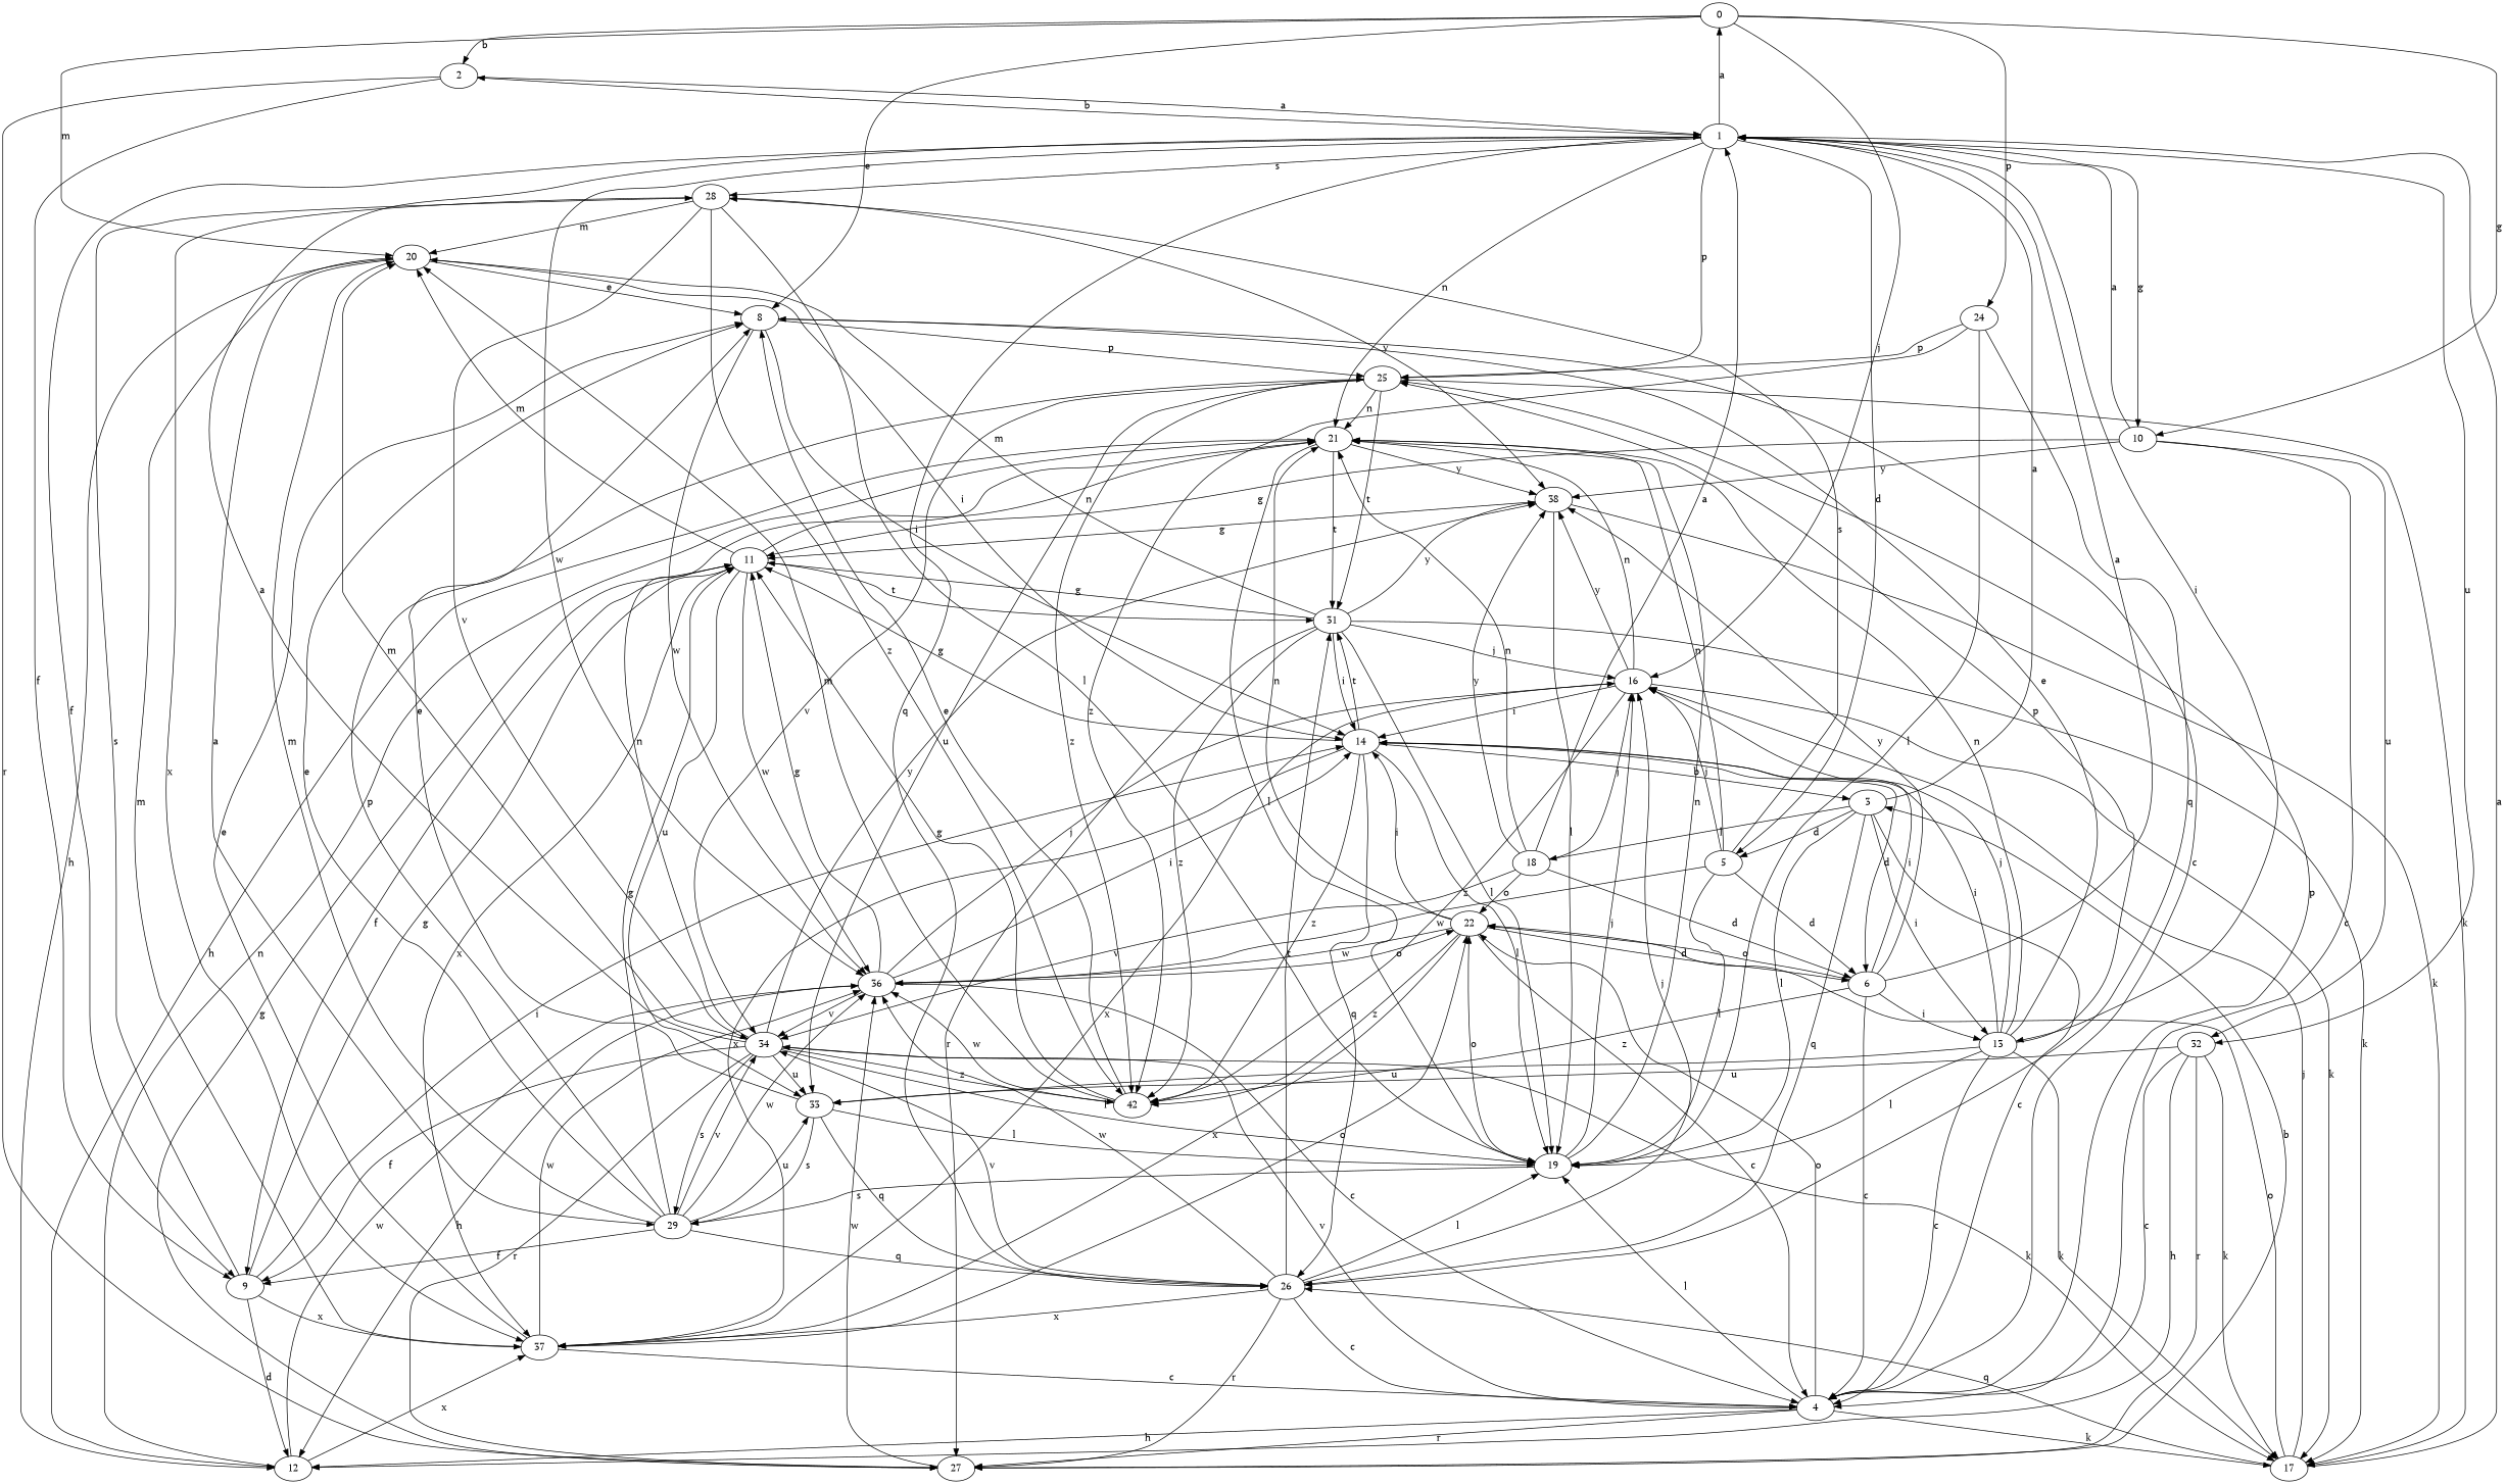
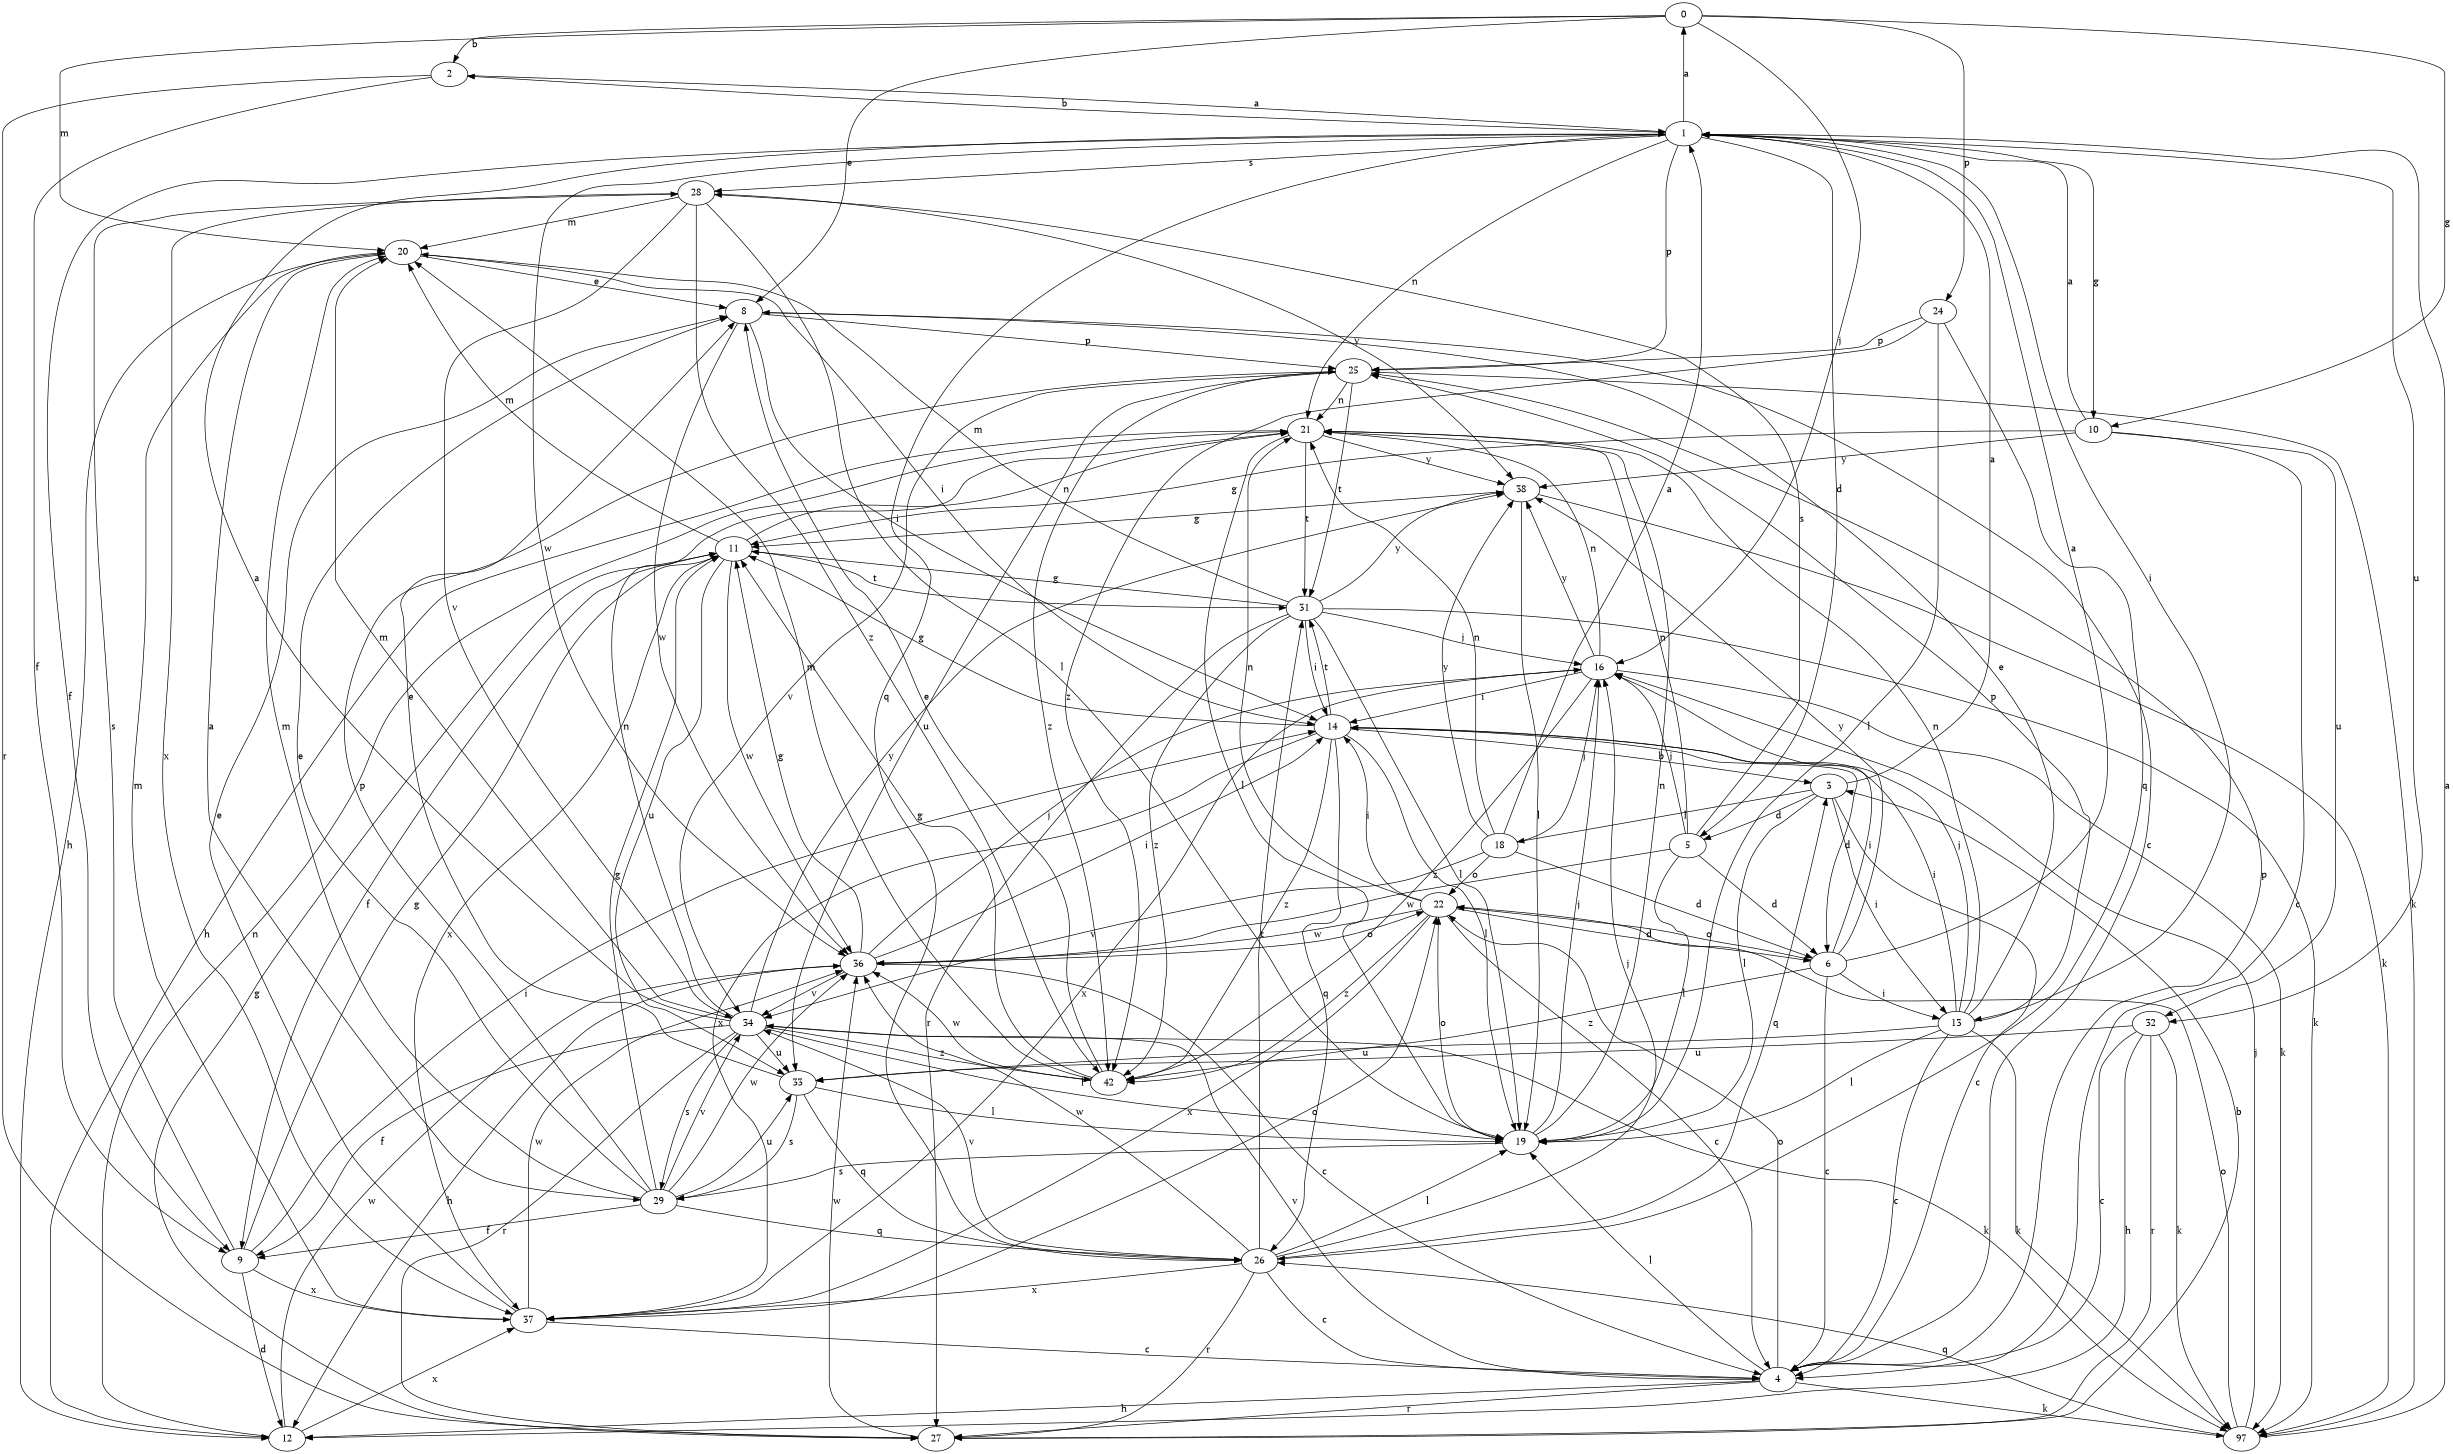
  strict digraph {
    fontname="PT Serif"
    node [fontname="PT Serif"]
    edge [fontname="PT Serif"]
    0
    2
    8
    10
    16
    20
    24
    1
    9
    27
    25
    36
    4
    14
    32
    38
    11
    21
-   17
+   17 [label=97]
    42
    37
    12
    29
    26
    19
    5
    13
    28
    6
    33
    31
    34
    22
    3
    18
    0 -> 2 [label=b]
    0 -> 8 [label=e]
    0 -> 10 [label=g]
    0 -> 16 [label=j]
    0 -> 20 [label=m]
    0 -> 24 [label=p]
    2 -> 1 [label=a]
    2 -> 9 [label=f]
    2 -> 27 [label=r]
    8 -> 25 [label=p]
    8 -> 36 [label=w]
    8 -> 4 [label=c]
    8 -> 14 [label=i]
    10 -> 1 [label=a]
    10 -> 4 [label=c]
    10 -> 32 [label=u]
    10 -> 38 [label=y]
    10 -> 11 [label=g]
    16 -> 14 [label=i]
    16 -> 38 [label=y]
    16 -> 21 [label=n]
    16 -> 17 [label=k]
    16 -> 42 [label=z]
    16 -> 37 [label=x]
    20 -> 8 [label=e]
    20 -> 14 [label=i]
    20 -> 12 [label=h]
    20 -> 29 [label=a]
    24 -> 25 [label=p]
    24 -> 42 [label=z]
    24 -> 26 [label=q]
    24 -> 19 [label=l]
    1 -> 0 [label=a]
    1 -> 2 [label=b]
    1 -> 10 [label=g]
    1 -> 9 [label=f]
    1 -> 25 [label=p]
    1 -> 36 [label=w]
    1 -> 32 [label=u]
    1 -> 21 [label=n]
    1 -> 26 [label=q]
    1 -> 5 [label=d]
    1 -> 13 [label=i]
    1 -> 28 [label=s]
    9 -> 14 [label=i]
    9 -> 11 [label=g]
    9 -> 37 [label=x]
    9 -> 12 [label=d]
    9 -> 28 [label=s]
    27 -> 36 [label=w]
    27 -> 11 [label=g]
    27 -> 3 [label=b]
    25 -> 21 [label=n]
    25 -> 17 [label=k]
    25 -> 42 [label=z]
    25 -> 33 [label=u]
    25 -> 31 [label=t]
    25 -> 34 [label=v]
    36 -> 16 [label=j]
    36 -> 4 [label=c]
    36 -> 14 [label=i]
    36 -> 11 [label=g]
    36 -> 12 [label=h]
    36 -> 34 [label=v]
    36 -> 22 [label=o]
    4 -> 27 [label=r]
    4 -> 25 [label=p]
    4 -> 17 [label=k]
    4 -> 12 [label=h]
    4 -> 19 [label=l]
    4 -> 34 [label=v]
    4 -> 22 [label=o]
    14 -> 11 [label=g]
    14 -> 42 [label=z]
    14 -> 37 [label=x]
    14 -> 26 [label=q]
    14 -> 19 [label=l]
    14 -> 6 [label=d]
    14 -> 31 [label=t]
    14 -> 3 [label=b]
    32 -> 27 [label=r]
    32 -> 4 [label=c]
    32 -> 17 [label=k]
    32 -> 12 [label=h]
    32 -> 33 [label=u]
    38 -> 11 [label=g]
    38 -> 17 [label=k]
    38 -> 19 [label=l]
    11 -> 20 [label=m]
    11 -> 9 [label=f]
    11 -> 36 [label=w]
    11 -> 21 [label=n]
    11 -> 37 [label=x]
    11 -> 33 [label=u]
    11 -> 31 [label=t]
    21 -> 38 [label=y]
    21 -> 12 [label=h]
    21 -> 19 [label=l]
    21 -> 31 [label=t]
    17 -> 16 [label=j]
    17 -> 1 [label=a]
    17 -> 26 [label=q]
    17 -> 22 [label=o]
    42 -> 8 [label=e]
    42 -> 20 [label=m]
    42 -> 36 [label=w]
    42 -> 11 [label=g]
    37 -> 8 [label=e]
    37 -> 20 [label=m]
    37 -> 36 [label=w]
    37 -> 4 [label=c]
    37 -> 22 [label=o]
    12 -> 36 [label=w]
    12 -> 21 [label=n]
    12 -> 37 [label=x]
    29 -> 8 [label=e]
    29 -> 20 [label=m]
    29 -> 9 [label=f]
    29 -> 25 [label=p]
    29 -> 36 [label=w]
    29 -> 11 [label=g]
    29 -> 26 [label=q]
    29 -> 33 [label=u]
    29 -> 34 [label=v]
    26 -> 16 [label=j]
    26 -> 27 [label=r]
    26 -> 36 [label=w]
    26 -> 4 [label=c]
    26 -> 37 [label=x]
    26 -> 19 [label=l]
    26 -> 31 [label=t]
    26 -> 34 [label=v]
    19 -> 16 [label=j]
    19 -> 21 [label=n]
    19 -> 29 [label=s]
    19 -> 22 [label=o]
    5 -> 16 [label=j]
    5 -> 36 [label=w]
    5 -> 21 [label=n]
    5 -> 19 [label=l]
    5 -> 28 [label=s]
    5 -> 6 [label=d]
    13 -> 8 [label=e]
    13 -> 16 [label=j]
    13 -> 25 [label=p]
    13 -> 4 [label=c]
    13 -> 14 [label=i]
    13 -> 21 [label=n]
    13 -> 17 [label=k]
    13 -> 19 [label=l]
    13 -> 33 [label=u]
    28 -> 20 [label=m]
    28 -> 38 [label=y]
    28 -> 42 [label=z]
    28 -> 37 [label=x]
    28 -> 19 [label=l]
    28 -> 34 [label=v]
    6 -> 1 [label=a]
    6 -> 4 [label=c]
    6 -> 14 [label=i]
    6 -> 38 [label=y]
    6 -> 42 [label=z]
    6 -> 13 [label=i]
    6 -> 22 [label=o]
    33 -> 8 [label=e]
    33 -> 29 [label=s]
    33 -> 26 [label=q]
    33 -> 19 [label=l]
    31 -> 16 [label=j]
    31 -> 20 [label=m]
    31 -> 27 [label=r]
    31 -> 14 [label=i]
    31 -> 38 [label=y]
    31 -> 11 [label=g]
    31 -> 17 [label=k]
    31 -> 42 [label=z]
    31 -> 19 [label=l]
    34 -> 20 [label=m]
    34 -> 1 [label=a]
    34 -> 9 [label=f]
    34 -> 27 [label=r]
    34 -> 38 [label=y]
    34 -> 21 [label=n]
    34 -> 17 [label=k]
    34 -> 42 [label=z]
    34 -> 29 [label=s]
    34 -> 19 [label=l]
    34 -> 33 [label=u]
    22 -> 36 [label=w]
    22 -> 4 [label=c]
    22 -> 14 [label=i]
    22 -> 21 [label=n]
    22 -> 42 [label=z]
    22 -> 37 [label=x]
    22 -> 6 [label=d]
    3 -> 1 [label=a]
    3 -> 4 [label=c]
-   3 -> 26 [label=q]
+   26 -> 3 [label=q]
    3 -> 19 [label=l]
    3 -> 5 [label=d]
    3 -> 13 [label=i]
    3 -> 18 [label=l]
    18 -> 16 [label=j]
    18 -> 1 [label=a]
    18 -> 38 [label=y]
    18 -> 21 [label=n]
    18 -> 6 [label=d]
    18 -> 34 [label=v]
    18 -> 22 [label=o]
  }
